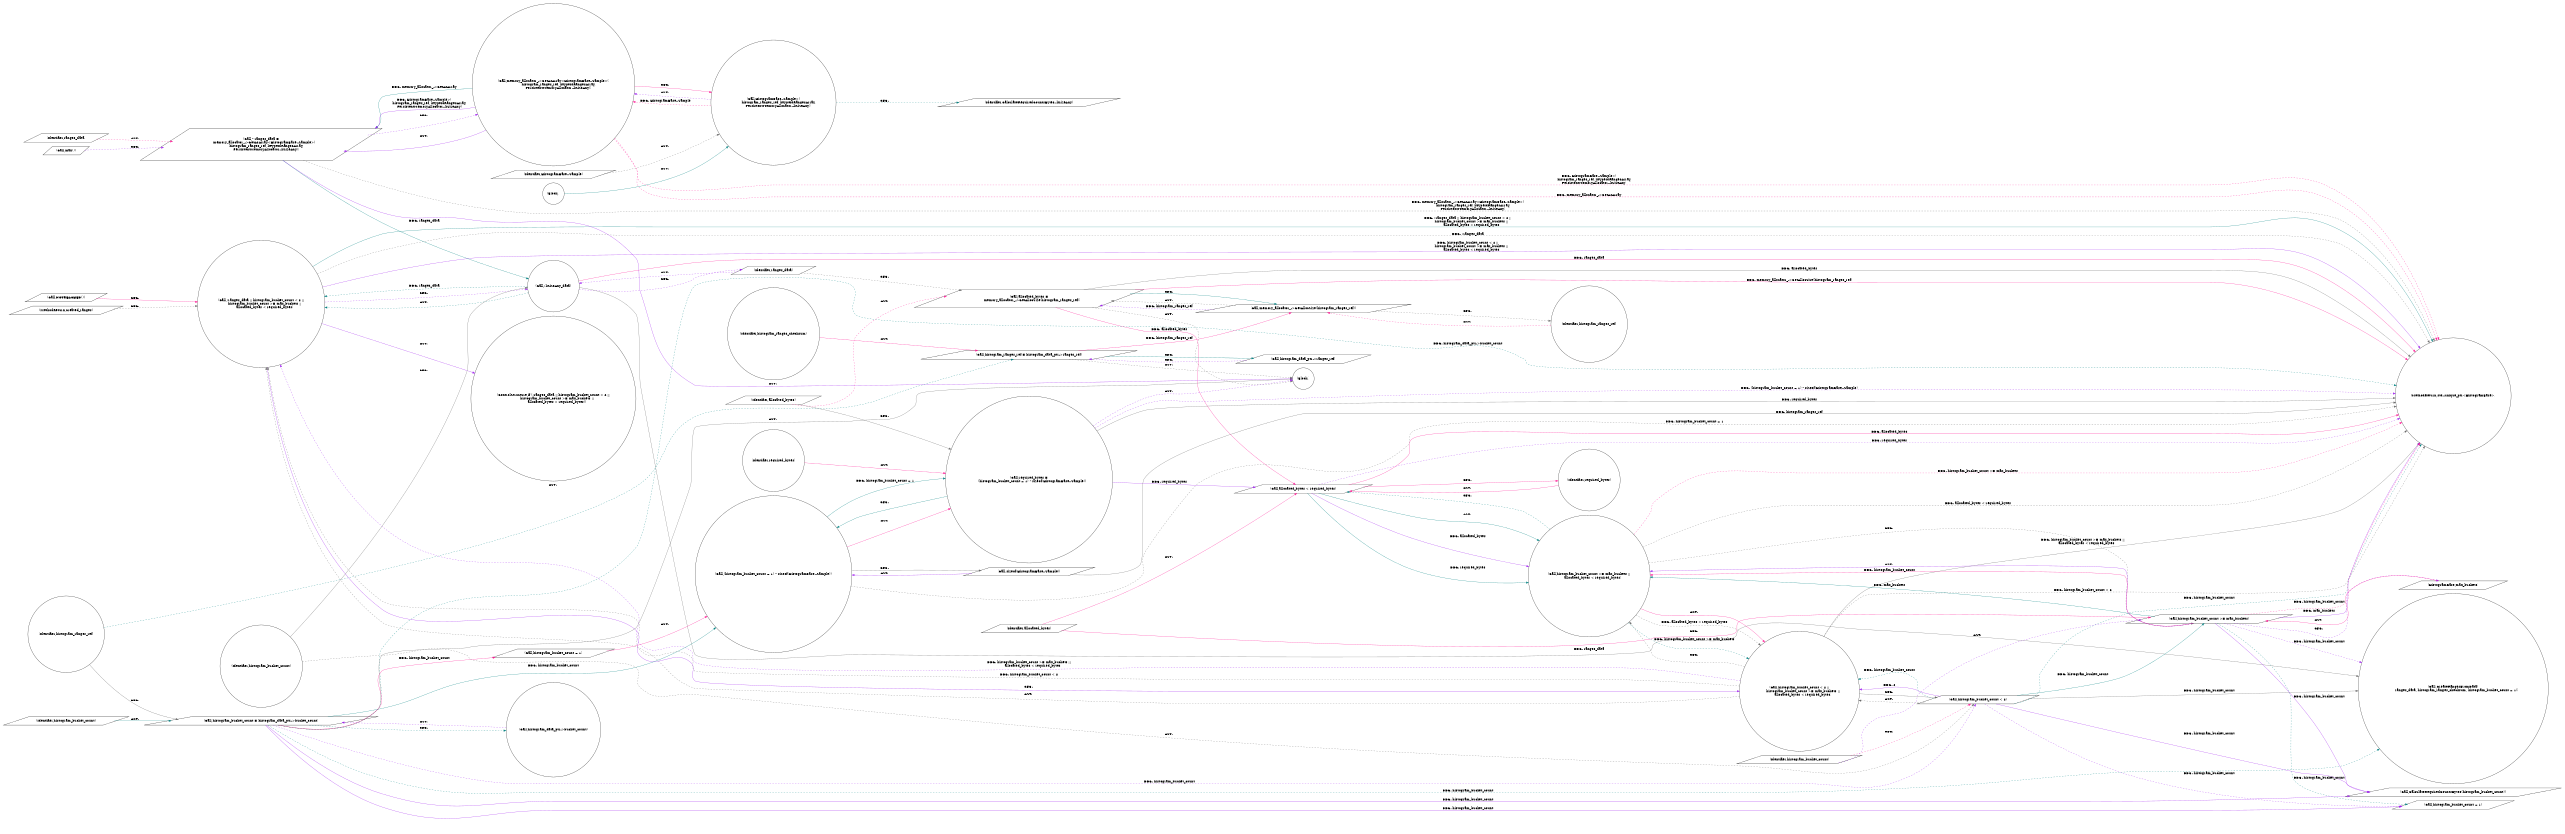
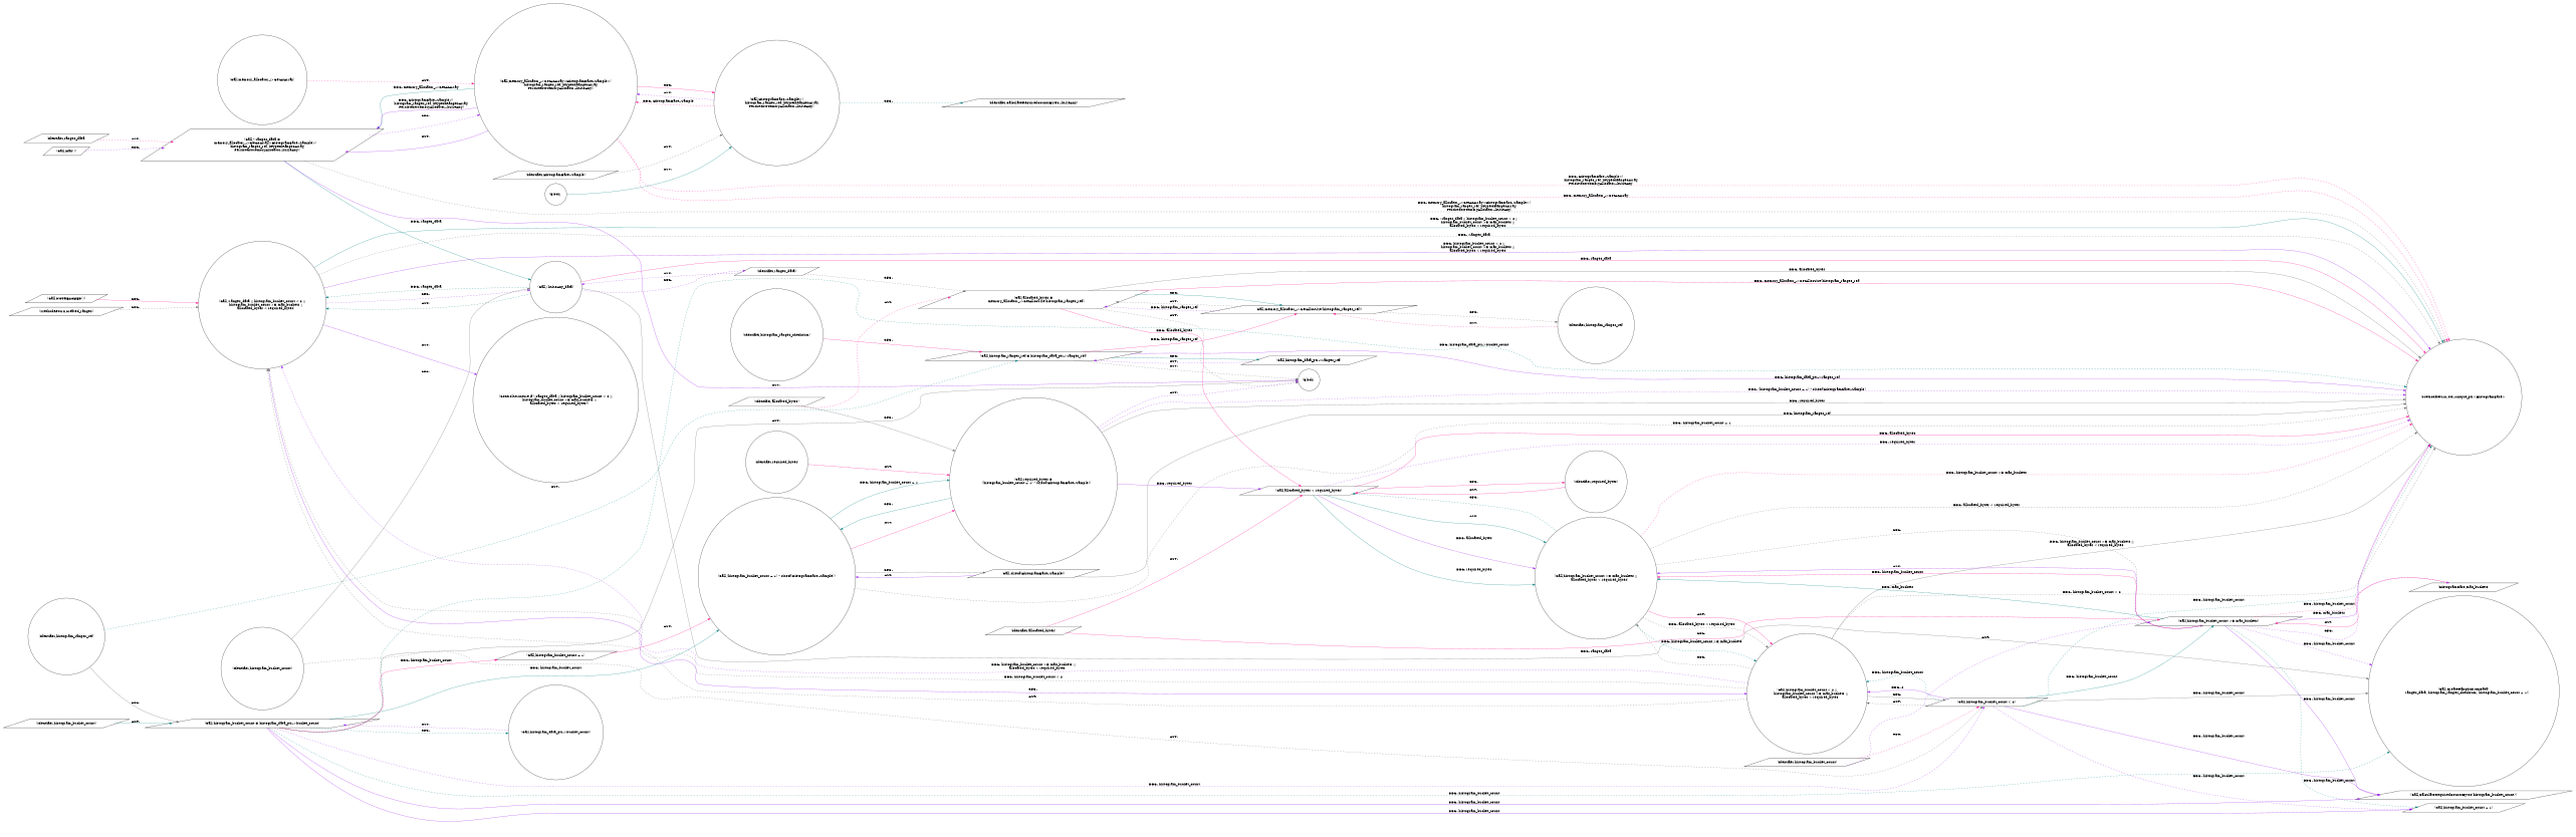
  digraph {
    rankdir=LR
    node [shape=parallelogram]
    edge [color=purple style=solid]
    n1 [label="(Call,!ranges_data || histogram_bucket_count < 2 ||\n       histogram_bucket_count >= max_buckets ||\n       allocated_bytes < required_bytes)" shape=circle]
    n2 [label="(Call,!kSizeAny_data)" shape=circle]
    n3 [label="(Call,histogram_bucket_count < 2 ||\n       histogram_bucket_count >= max_buckets ||\n       allocated_bytes < required_bytes)" shape=circle]
    n4 [label="(ControlStructure,if (!ranges_data || histogram_bucket_count < 2 ||\n       histogram_bucket_count >= max_buckets ||\n       allocated_bytes < required_bytes))" shape=circle]
    n5 [label="(MethodReturn,std::unique_ptr<HistogramBase>)" shape=circle]
    n6 [label="(Identifier,ranges_data)"]
    n7 [label="(Call,CreateRangesFromData(\n       ranges_data, histogram_ranges_checksum, histogram_bucket_count + 1))" shape=circle]
    n8 [label="(Call,histogram_bucket_count < 2)"]
    n9 [label="(Call,histogram_bucket_count >= max_buckets ||\n       allocated_bytes < required_bytes)" shape=circle]
    n10 [label="(Call,allocated_bytes =\n      memory_allocator_->GetAllocSize(histogram_ranges_ref))"]
    n11 [label="(Call,* ranges_data =\n      memory_allocator_->GetAsArray<HistogramBase::Sample>(\n          histogram_ranges_ref, kTypeIdRangesArray,\n          PersistentMemoryAllocator::kSizeAny))"]
    n12 [label="(Call,memory_allocator_->GetAsArray<HistogramBase::Sample>(\n          histogram_ranges_ref, kTypeIdRangesArray,\n          PersistentMemoryAllocator::kSizeAny))" shape=circle]
    n13 [label="(Block,)" shape=circle]
    n14 [label="(Call,HistogramBase::Sample>(\n          histogram_ranges_ref, kTypeIdRangesArray,\n          PersistentMemoryAllocator::kSizeAny))" shape=circle]
    n15 [label="(Identifier,CalculateRequiredCountsBytes::kSizeAny)"]
    n16 [label="(Call,histogram_bucket_count >= max_buckets)"]
    n17 [label="(Call,histogram_bucket_count + 1)"]
    n18 [label="(Call,CalculateRequiredCountsBytes(histogram_bucket_count))"]
    n19 [label="(Call,allocated_bytes < required_bytes)"]
    n20 [label="(HistogramBase,max_buckets)"]
    n21 [label="(Call,histogram_bucket_count = histogram_data_ptr->bucket_count)"]
    n22 [label="(Call,(histogram_bucket_count + 1) * sizeof(HistogramBase::Sample))" shape=circle]
    n23 [label="(Call,histogram_bucket_count + 1)"]
    n24 [label="(Call,histogram_data_ptr->bucket_count)" shape=circle]
    n25 [label="(Call,required_bytes =\n      (histogram_bucket_count + 1) * sizeof(HistogramBase::Sample))" shape=circle]
    n26 [label="(Call,sizeof(HistogramBase::Sample))"]
    n27 [label="(Identifier,required_bytes)" shape=circle]
    n28 [label="(Call,memory_allocator_->GetAllocSize(histogram_ranges_ref))"]
    n29 [label="(Identifier,histogram_ranges_ref)" shape=circle]
    n30 [label="(Call,histogram_ranges_ref = histogram_data_ptr->ranges_ref)"]
    n31 [label="(Call,histogram_data_ptr->ranges_ref)"]
+   n32 [label="(Call,memory_allocator_->GetAsArray)" shape=circle]
    n33 [label="(Identifier,ranges_data)"]
    n34 [label="(Call,NOTREACHED())"]
    n35 [label="(Identifier,histogram_bucket_count)" shape=circle]
    n36 [label="(Identifier,histogram_ranges_checksum)" shape=circle]
    n37 [label="(Identifier,allocated_bytes)"]
    n38 [label="(Identifier,required_bytes)" shape=circle]
    n39 [label="(MethodReturn,created_ranges)"]
    n40 [label="(Identifier,allocated_bytes)"]
    n41 [label="(Identifier,histogram_bucket_count)"]
    n42 [label="(Identifier,histogram_bucket_count)"]
    n43 [label="(Identifier,HistogramBase::Sample)"]
    n44 [label="(Identifier,histogram_ranges_ref)" shape=circle]
    n45 [label="(Call,max())"]
    n46 [label="(Block,)" shape=circle]
    n1 -> n2 [label="CFG: " style=dashed]
    n1 -> n3 [label="CFG: "]
    n1 -> n4 [label="AST: "]
    n1 -> n5 [color=teal label="DDG: !ranges_data || histogram_bucket_count < 2 ||\n       histogram_bucket_count >= max_buckets ||\n       allocated_bytes < required_bytes"]
    n1 -> n5 [color=gray40 label="DDG: !ranges_data" style=dashed]
    n1 -> n5 [label="DDG: histogram_bucket_count < 2 ||\n       histogram_bucket_count >= max_buckets ||\n       allocated_bytes < required_bytes"]
    n2 -> n1 [color=teal label="AST: " style=dashed]
    n2 -> n1 [color=teal label="DDG: ranges_data" style=dashed]
    n2 -> n5 [color=deeppink label="DDG: ranges_data"]
    n2 -> n6 [label="CFG: " style=dashed]
    n2 -> n7 [color=gray40 label="DDG: ranges_data"]
    n3 -> n1 [color=gray40 label="AST: " style=dashed]
    n3 -> n1 [color=gray40 label="DDG: histogram_bucket_count < 2" style=dashed]
    n3 -> n1 [label="DDG: histogram_bucket_count >= max_buckets ||\n       allocated_bytes < required_bytes" style=dashed]
    n3 -> n5 [color=gray40 label="DDG: histogram_bucket_count < 2" style=dashed]
    n3 -> n5 [color=gray40 label="DDG: histogram_bucket_count >= max_buckets ||\n       allocated_bytes < required_bytes"]
    n3 -> n8 [color=gray40 label="CFG: "]
    n3 -> n9 [color=gray40 label="CFG: " style=dashed]
    n6 -> n2 [label="AST: " style=dashed]
    n6 -> n10 [color=gray40 label="CFG: " style=dashed]
    n8 -> n3 [color=gray40 label="AST: " style=dashed]
    n8 -> n3 [color=teal label="DDG: histogram_bucket_count" style=dashed]
    n8 -> n3 [label="DDG: 2"]
    n8 -> n5 [color=teal label="DDG: histogram_bucket_count" style=dashed]
    n8 -> n7 [color=gray40 label="DDG: histogram_bucket_count"]
    n8 -> n16 [color=teal label="DDG: histogram_bucket_count"]
    n8 -> n17 [label="DDG: histogram_bucket_count" style=dashed]
    n8 -> n18 [label="DDG: histogram_bucket_count"]
    n9 -> n3 [color=deeppink label="AST: "]
    n9 -> n3 [color=teal label="DDG: histogram_bucket_count >= max_buckets" style=dashed]
    n9 -> n3 [color=gray40 label="DDG: allocated_bytes < required_bytes" style=dashed]
    n9 -> n5 [color=deeppink label="DDG: histogram_bucket_count >= max_buckets" style=dashed]
    n9 -> n5 [color=gray40 label="DDG: allocated_bytes < required_bytes" style=dashed]
    n9 -> n16 [color=gray40 label="CFG: " style=dashed]
    n9 -> n19 [color=teal label="CFG: " style=dashed]
    n10 -> n5 [color=deeppink label="DDG: memory_allocator_->GetAllocSize(histogram_ranges_ref)"]
    n10 -> n5 [color=gray40 label="DDG: allocated_bytes"]
    n10 -> n13 [color=gray40 label="AST: " style=dashed]
    n10 -> n19 [color=deeppink label="DDG: allocated_bytes"]
    n10 -> n28 [color=teal label="CFG: "]
    n11 -> n2 [color=teal label="DDG: ranges_data"]
    n11 -> n5 [color=gray40 label="DDG: memory_allocator_->GetAsArray<HistogramBase::Sample>(\n          histogram_ranges_ref, kTypeIdRangesArray,\n          PersistentMemoryAllocator::kSizeAny)" style=dashed]
    n11 -> n12 [label="CFG: " style=dashed]
    n11 -> n13 [label="AST: "]
    n12 -> n5 [color=deeppink label="DDG: memory_allocator_->GetAsArray" style=dashed]
    n12 -> n5 [color=deeppink label="DDG: HistogramBase::Sample>(\n          histogram_ranges_ref, kTypeIdRangesArray,\n          PersistentMemoryAllocator::kSizeAny)" style=dashed]
    n12 -> n11 [label="AST: "]
    n12 -> n11 [color=teal label="DDG: memory_allocator_->GetAsArray"]
    n12 -> n11 [label="DDG: HistogramBase::Sample>(\n          histogram_ranges_ref, kTypeIdRangesArray,\n          PersistentMemoryAllocator::kSizeAny)"]
    n12 -> n14 [color=deeppink label="CFG: "]
    n14 -> n12 [label="AST: " style=dashed]
    n14 -> n12 [color=deeppink label="DDG: HistogramBase::Sample" style=dashed]
    n14 -> n15 [color=teal label="CFG: " style=dashed]
    n16 -> n5 [label="DDG: max_buckets"]
    n16 -> n5 [color=deeppink label="DDG: histogram_bucket_count" style=dashed]
    n16 -> n7 [label="DDG: histogram_bucket_count" style=dashed]
    n16 -> n9 [label="AST: "]
    n16 -> n9 [color=deeppink label="DDG: histogram_bucket_count"]
    n16 -> n9 [color=teal label="DDG: max_buckets"]
    n16 -> n17 [color=teal label="DDG: histogram_bucket_count" style=dashed]
    n16 -> n18 [label="DDG: histogram_bucket_count"]
    n16 -> n20 [label="CFG: " style=dashed]
    n19 -> n5 [color=deeppink label="DDG: allocated_bytes"]
    n19 -> n5 [label="DDG: required_bytes" style=dashed]
    n19 -> n9 [color=teal label="AST: "]
    n19 -> n9 [label="DDG: allocated_bytes"]
    n19 -> n9 [color=teal label="DDG: required_bytes"]
    n19 -> n27 [color=deeppink label="CFG: "]
    n20 -> n16 [color=deeppink label="AST: "]
    n21 -> n5 [color=teal label="DDG: histogram_data_ptr->bucket_count" style=dashed]
    n21 -> n7 [color=teal label="DDG: histogram_bucket_count" style=dashed]
    n21 -> n8 [label="DDG: histogram_bucket_count" style=dashed]
    n21 -> n13 [color=gray40 label="AST: "]
    n21 -> n17 [label="DDG: histogram_bucket_count"]
    n21 -> n18 [label="DDG: histogram_bucket_count"]
    n21 -> n22 [color=teal label="DDG: histogram_bucket_count"]
    n21 -> n23 [color=deeppink label="DDG: histogram_bucket_count"]
    n21 -> n24 [color=teal label="CFG: " style=dashed]
    n22 -> n5 [color=gray40 label="DDG: histogram_bucket_count + 1" style=dashed]
    n22 -> n25 [color=deeppink label="AST: "]
    n22 -> n25 [color=teal label="DDG: histogram_bucket_count + 1"]
    n22 -> n26 [color=gray40 label="CFG: "]
    n23 -> n22 [color=deeppink label="AST: "]
    n24 -> n21 [label="AST: " style=dashed]
    n25 -> n5 [label="DDG: (histogram_bucket_count + 1) * sizeof(HistogramBase::Sample)" style=dashed]
    n25 -> n5 [color=gray40 label="DDG: required_bytes"]
    n25 -> n13 [label="AST: " style=dashed]
    n25 -> n19 [label="DDG: required_bytes"]
    n25 -> n22 [color=teal label="CFG: "]
    n26 -> n5 [color=gray40 label="DDG: histogram_ranges_ref"]
    n26 -> n22 [label="AST: "]
    n27 -> n19 [color=deeppink label="AST: "]
    n28 -> n10 [color=gray40 label="AST: " style=dashed]
    n28 -> n10 [label="DDG: histogram_ranges_ref" style=dashed]
    n28 -> n29 [color=gray40 label="CFG: " style=dashed]
    n29 -> n28 [color=deeppink label="AST: " style=dashed]
+   n30 -> n5 [label="DDG: histogram_data_ptr->ranges_ref"]
    n30 -> n13 [color=gray40 label="AST: " style=dashed]
    n30 -> n28 [color=deeppink label="DDG: histogram_ranges_ref"]
    n30 -> n31 [color=teal label="CFG: "]
-   n31 -> n30 [label="CFG: " style=dashed]
+   n31 -> n30 [label="AST: " style=dashed]
+   n32 -> n12 [color=deeppink label="AST: " style=dashed]
    n33 -> n11 [color=deeppink label="AST: " style=dashed]
    n34 -> n1 [color=deeppink label="CFG: "]
    n35 -> n2 [color=gray40 label="CFG: "]
    n35 -> n8 [color=gray40 label="AST: " style=dashed]
-   n36 -> n30 [color=deeppink label="AST: "]
+   n36 -> n30 [color=deeppink label="CFG: "]
    n37 -> n10 [color=deeppink label="AST: " style=dashed]
    n37 -> n25 [color=gray40 label="CFG: "]
    n38 -> n25 [color=deeppink label="AST: "]
    n39 -> n1 [color=gray40 label="CFG: " style=dashed]
    n40 -> n16 [color=deeppink label="CFG: "]
    n40 -> n19 [color=deeppink label="AST: "]
    n41 -> n21 [color=teal label="AST: "]
    n42 -> n8 [color=deeppink label="CFG: " style=dashed]
    n42 -> n16 [label="AST: " style=dashed]
    n43 -> n14 [color=gray40 label="AST: " style=dashed]
    n44 -> n21 [color=gray40 label="CFG: "]
    n44 -> n30 [color=teal label="AST: " style=dashed]
    n45 -> n11 [label="CFG: " style=dashed]
    n46 -> n14 [color=teal label="AST: "]
  }
